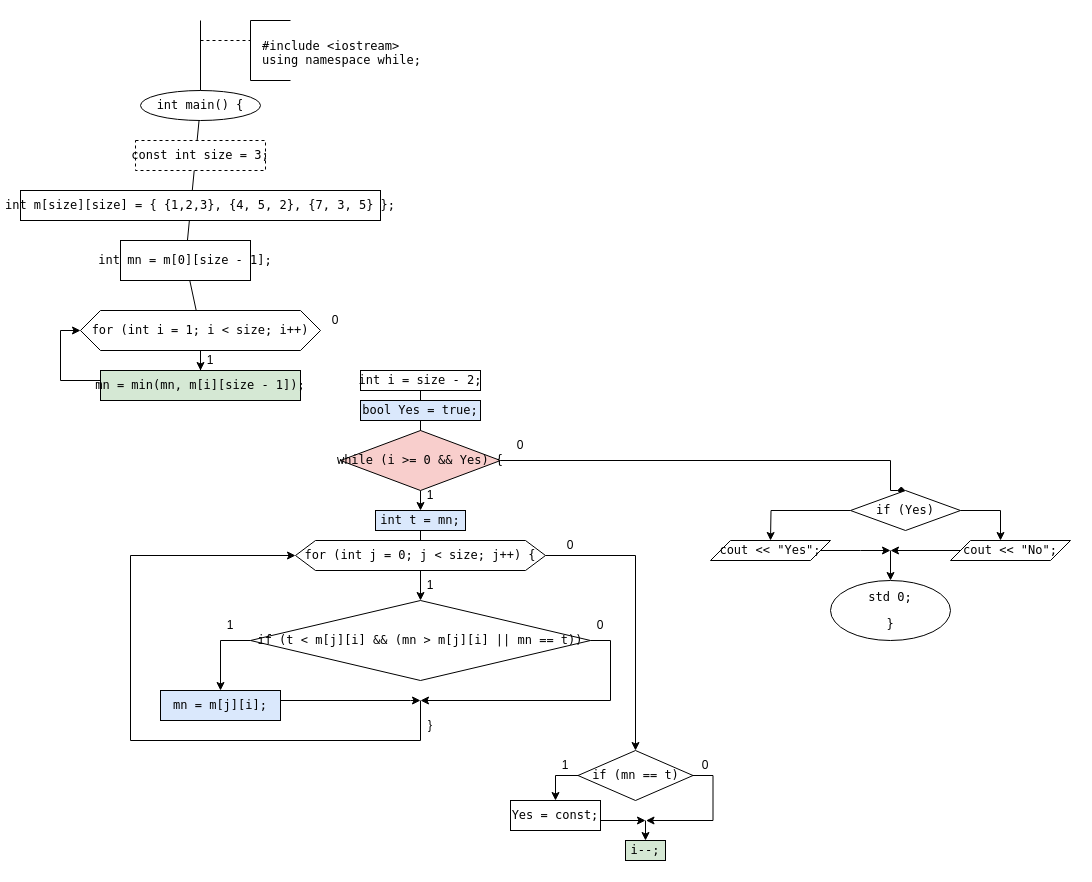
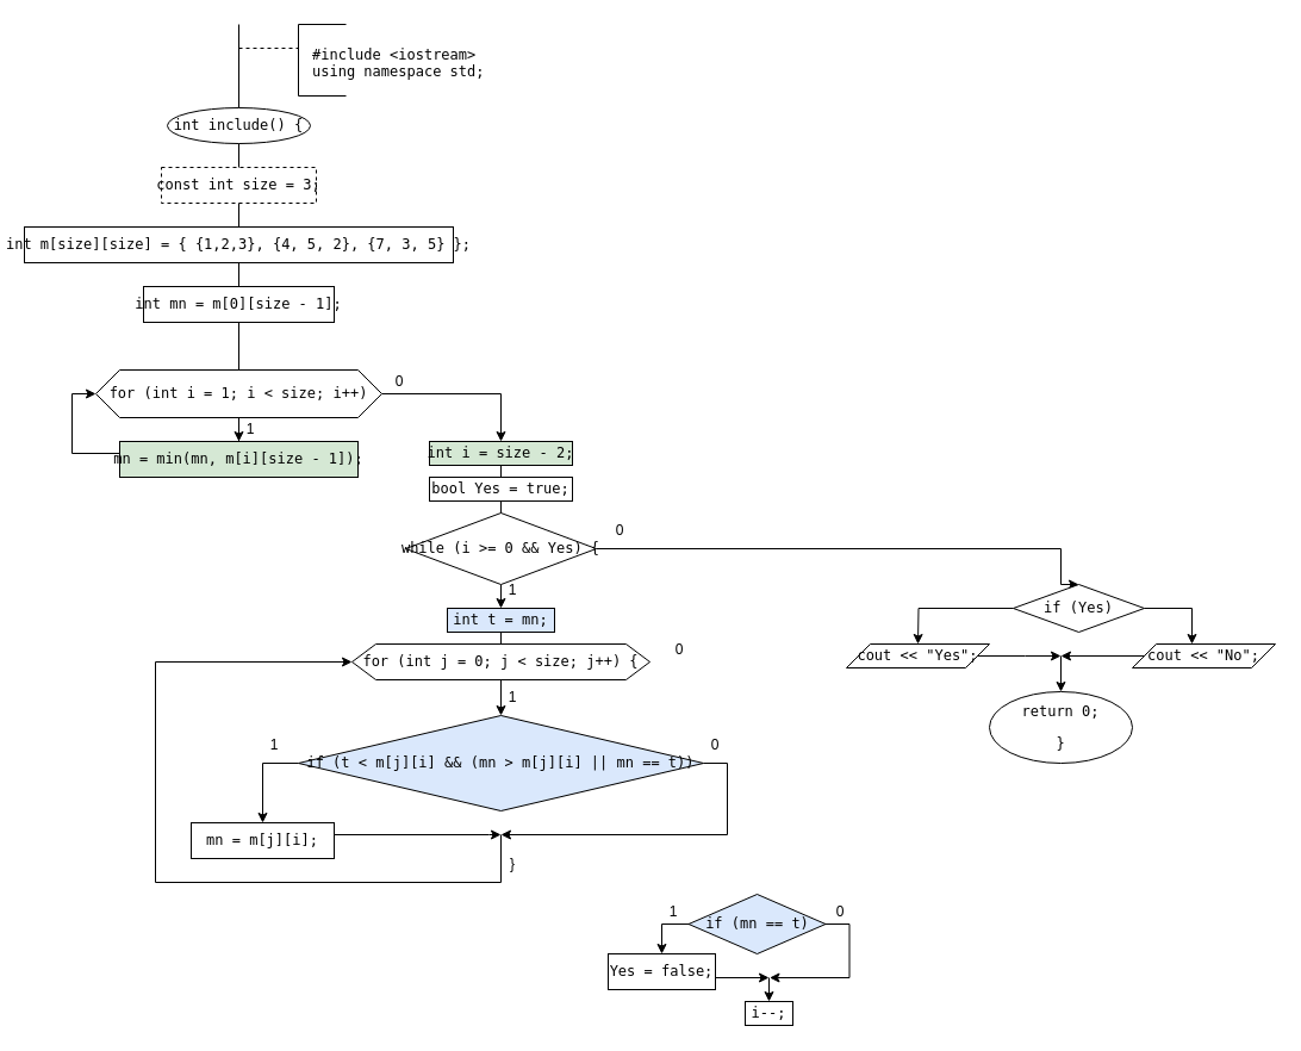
  <mxCell id="0" />
  <mxCell id="1" parent="0" />
  <mxCell id="2" value="" style="endArrow=none;html=1;rounded=0;" edge="1" parent="1"><mxGeometry width="50" height="50" relative="1" as="geometry"><mxPoint x="200" y="100" as="sourcePoint" /><mxPoint x="200" y="20" as="targetPoint" /></mxGeometry></mxCell>
  <mxCell id="3" value="" style="endArrow=none;html=1;rounded=0;" edge="1" parent="1"><mxGeometry width="50" height="50" relative="1" as="geometry"><mxPoint x="250" y="80" as="sourcePoint" /><mxPoint x="250" y="20" as="targetPoint" /></mxGeometry></mxCell>
  <mxCell id="4" value="" style="endArrow=none;html=1;rounded=0;" edge="1" parent="1"><mxGeometry width="50" height="50" relative="1" as="geometry"><mxPoint x="250" y="80" as="sourcePoint" /><mxPoint x="290" y="80" as="targetPoint" /></mxGeometry></mxCell>
  <mxCell id="5" value="" style="endArrow=none;html=1;rounded=0;" edge="1" parent="1"><mxGeometry width="50" height="50" relative="1" as="geometry"><mxPoint x="250" y="20" as="sourcePoint" /><mxPoint x="290" y="20" as="targetPoint" /></mxGeometry></mxCell>
  <mxCell id="6" value="" style="endArrow=none;dashed=1;html=1;rounded=0;" edge="1" parent="1"><mxGeometry width="50" height="50" relative="1" as="geometry"><mxPoint x="200" y="40" as="sourcePoint" /><mxPoint x="250" y="40" as="targetPoint" /></mxGeometry></mxCell>
- <mxCell id="7" value="&lt;pre style=&quot;color: rgb(0, 0, 0); font-style: normal; font-weight: 400; letter-spacing: normal; text-indent: 0px; text-transform: none; word-spacing: 0px; overflow-wrap: break-word;&quot;&gt;#include &amp;lt;iostream&amp;gt;&#10;using namespace while;&lt;/pre&gt;" style="text;whiteSpace=wrap;html=1;" vertex="1" parent="1"><mxGeometry x="260" y="20" width="160" height="70" as="geometry" /></mxCell>
- <mxCell id="8" value="&#10;&#10;&lt;pre style=&quot;color: rgb(0, 0, 0); font-style: normal; font-weight: 400; letter-spacing: normal; text-indent: 0px; text-transform: none; word-spacing: 0px; overflow-wrap: break-word;&quot;&gt;int main() {&lt;/pre&gt;&#10;&#10;" style="ellipse;whiteSpace=wrap;html=1;" vertex="1" parent="1"><mxGeometry x="140" y="90" width="120" height="30" as="geometry" /></mxCell>
+ <mxCell id="7" value="&lt;pre style=&quot;color: rgb(0, 0, 0); font-style: normal; font-weight: 400; letter-spacing: normal; text-indent: 0px; text-transform: none; word-spacing: 0px; overflow-wrap: break-word;&quot;&gt;#include &amp;lt;iostream&amp;gt;&#10;using namespace std;&lt;/pre&gt;" style="text;whiteSpace=wrap;html=1;" vertex="1" parent="1"><mxGeometry x="260" y="20" width="160" height="70" as="geometry" /></mxCell>
+ <mxCell id="8" value="&#10;&#10;&lt;pre style=&quot;color: rgb(0, 0, 0); font-style: normal; font-weight: 400; letter-spacing: normal; text-indent: 0px; text-transform: none; word-spacing: 0px; overflow-wrap: break-word;&quot;&gt;int include() {&lt;/pre&gt;&#10;&#10;" style="ellipse;whiteSpace=wrap;html=1;" vertex="1" parent="1"><mxGeometry x="140" y="90" width="120" height="30" as="geometry" /></mxCell>
  <mxCell id="9" value="" style="endArrow=none;html=1;rounded=0;startArrow=none;" edge="1" parent="1" source="15" target="8"><mxGeometry width="50" height="50" relative="1" as="geometry"><mxPoint x="200" y="360" as="sourcePoint" /><mxPoint x="250" y="190" as="targetPoint" /></mxGeometry></mxCell>
  <mxCell id="10" value="&lt;pre style=&quot;overflow-wrap: break-word&quot;&gt;const int size = 3;&lt;/pre&gt;" style="rounded=0;whiteSpace=wrap;html=1;dashed=1;" vertex="1" parent="1"><mxGeometry x="135" y="140" width="130" height="30" as="geometry" /></mxCell>
  <mxCell id="11" value="&lt;pre style=&quot;overflow-wrap: break-word&quot;&gt;int m[size][size] = { {1,2,3}, {4, 5, 2}, {7, 3, 5} };&lt;/pre&gt;" style="rounded=0;whiteSpace=wrap;html=1;" vertex="1" parent="1"><mxGeometry x="20" y="190" width="360" height="30" as="geometry" /></mxCell>
+ <mxCell id="12" style="edgeStyle=orthogonalEdgeStyle;rounded=0;orthogonalLoop=1;jettySize=auto;html=1;exitX=1;exitY=0.5;exitDx=0;exitDy=0;" edge="1" parent="1" source="14" target="21"><mxGeometry relative="1" as="geometry"><mxPoint x="520" y="360" as="targetPoint" /><Array as="points"><mxPoint x="420" y="330" /></Array></mxGeometry></mxCell>
  <mxCell id="13" value="" style="edgeStyle=orthogonalEdgeStyle;rounded=0;orthogonalLoop=1;jettySize=auto;html=1;" edge="1" parent="1" source="14" target="18"><mxGeometry relative="1" as="geometry" /></mxCell>
  <mxCell id="14" value="&lt;pre style=&quot;overflow-wrap: break-word&quot;&gt;for (int i = 1; i &amp;lt; size; i++)&lt;/pre&gt;" style="shape=hexagon;perimeter=hexagonPerimeter2;whiteSpace=wrap;html=1;fixedSize=1;" vertex="1" parent="1"><mxGeometry x="80" y="310" width="240" height="40" as="geometry" /></mxCell>
- <mxCell id="15" value="&lt;pre style=&quot;overflow-wrap: break-word&quot;&gt;int mn = m[0][size - 1];&lt;/pre&gt;" style="rounded=0;whiteSpace=wrap;html=1;" vertex="1" parent="1"><mxGeometry x="120" y="240" width="130" height="40" as="geometry" /></mxCell>
+ <mxCell id="15" value="&lt;pre style=&quot;overflow-wrap: break-word&quot;&gt;int mn = m[0][size - 1];&lt;/pre&gt;" style="rounded=0;whiteSpace=wrap;html=1;" vertex="1" parent="1"><mxGeometry x="120" y="240" width="160" height="30" as="geometry" /></mxCell>
  <mxCell id="16" value="" style="endArrow=none;html=1;rounded=0;startArrow=none;" edge="1" parent="1" source="14" target="15"><mxGeometry width="50" height="50" relative="1" as="geometry"><mxPoint x="200" y="310" as="sourcePoint" /><mxPoint x="200" y="120" as="targetPoint" /></mxGeometry></mxCell>
  <mxCell id="17" style="edgeStyle=orthogonalEdgeStyle;rounded=0;orthogonalLoop=1;jettySize=auto;html=1;entryX=0;entryY=0.5;entryDx=0;entryDy=0;" edge="1" parent="1" source="18" target="14"><mxGeometry relative="1" as="geometry"><mxPoint x="20" y="330" as="targetPoint" /><Array as="points"><mxPoint x="60" y="380" /><mxPoint x="60" y="330" /></Array></mxGeometry></mxCell>
  <mxCell id="18" value="&lt;pre style=&quot;overflow-wrap: break-word&quot;&gt;mn = min(mn, m[i][size - 1]);&lt;/pre&gt;" style="rounded=0;whiteSpace=wrap;html=1;fillColor=#d5e8d4;" vertex="1" parent="1"><mxGeometry x="100" y="370" width="200" height="30" as="geometry" /></mxCell>
  <mxCell id="19" value="1" style="text;html=1;strokeColor=none;fillColor=none;align=center;verticalAlign=middle;whiteSpace=wrap;rounded=0;" vertex="1" parent="1"><mxGeometry x="180" y="350" width="60" height="20" as="geometry" /></mxCell>
  <mxCell id="20" value="0" style="text;html=1;strokeColor=none;fillColor=none;align=center;verticalAlign=middle;whiteSpace=wrap;rounded=0;" vertex="1" parent="1"><mxGeometry x="320" y="310" width="30" height="20" as="geometry" /></mxCell>
- <mxCell id="21" value="&#10;&#10;&lt;pre style=&quot;color: rgb(0, 0, 0); font-style: normal; font-weight: 400; letter-spacing: normal; text-indent: 0px; text-transform: none; word-spacing: 0px; overflow-wrap: break-word;&quot;&gt;int i = size - 2;&lt;/pre&gt;&#10;&#10;" style="rounded=0;whiteSpace=wrap;html=1;" vertex="1" parent="1"><mxGeometry x="360" y="370" width="120" height="20" as="geometry" /></mxCell>
+ <mxCell id="21" value="&#10;&#10;&lt;pre style=&quot;color: rgb(0, 0, 0); font-style: normal; font-weight: 400; letter-spacing: normal; text-indent: 0px; text-transform: none; word-spacing: 0px; overflow-wrap: break-word;&quot;&gt;int i = size - 2;&lt;/pre&gt;&#10;&#10;" style="rounded=0;whiteSpace=wrap;html=1;fillColor=#d5e8d4;" vertex="1" parent="1"><mxGeometry x="360" y="370" width="120" height="20" as="geometry" /></mxCell>
  <mxCell id="22" value="" style="endArrow=none;html=1;rounded=0;" edge="1" parent="1" source="21"><mxGeometry width="50" height="50" relative="1" as="geometry"><mxPoint x="370" y="440" as="sourcePoint" /><mxPoint x="420" y="390" as="targetPoint" /><Array as="points"><mxPoint x="420" y="450" /></Array></mxGeometry></mxCell>
  <mxCell id="23" style="edgeStyle=orthogonalEdgeStyle;rounded=0;orthogonalLoop=1;jettySize=auto;html=1;exitX=0.5;exitY=1;exitDx=0;exitDy=0;" edge="1" parent="1" source="25"><mxGeometry relative="1" as="geometry"><mxPoint x="420" y="510" as="targetPoint" /></mxGeometry></mxCell>
- <mxCell id="24" style="edgeStyle=orthogonalEdgeStyle;rounded=0;orthogonalLoop=1;jettySize=auto;html=1;entryX=0.5;entryY=0;entryDx=0;entryDy=0;endArrow=diamond;" edge="1" parent="1" source="25" target="58"><mxGeometry relative="1" as="geometry"><mxPoint x="750" y="490" as="targetPoint" /><Array as="points"><mxPoint x="890" y="460" /></Array></mxGeometry></mxCell>
- <mxCell id="25" value="&lt;pre style=&quot;overflow-wrap: break-word&quot;&gt;while (i &amp;gt;= 0 &amp;amp;&amp;amp; Yes) {&lt;/pre&gt;" style="rhombus;whiteSpace=wrap;html=1;fillColor=#f8cecc;" vertex="1" parent="1"><mxGeometry x="340" y="430" width="160" height="60" as="geometry" /></mxCell>
- <mxCell id="26" value="&lt;pre style=&quot;overflow-wrap: break-word&quot;&gt;bool Yes = true;&lt;/pre&gt;" style="rounded=0;whiteSpace=wrap;html=1;fillColor=#dae8fc;" vertex="1" parent="1"><mxGeometry x="360" y="400" width="120" height="20" as="geometry" /></mxCell>
+ <mxCell id="24" style="edgeStyle=orthogonalEdgeStyle;rounded=0;orthogonalLoop=1;jettySize=auto;html=1;entryX=0.5;entryY=0;entryDx=0;entryDy=0;" edge="1" parent="1" source="25" target="58"><mxGeometry relative="1" as="geometry"><mxPoint x="750" y="490" as="targetPoint" /><Array as="points"><mxPoint x="890" y="460" /></Array></mxGeometry></mxCell>
+ <mxCell id="25" value="&lt;pre style=&quot;overflow-wrap: break-word&quot;&gt;while (i &amp;gt;= 0 &amp;amp;&amp;amp; Yes) {&lt;/pre&gt;" style="rhombus;whiteSpace=wrap;html=1;" vertex="1" parent="1"><mxGeometry x="340" y="430" width="160" height="60" as="geometry" /></mxCell>
+ <mxCell id="26" value="&lt;pre style=&quot;overflow-wrap: break-word&quot;&gt;bool Yes = true;&lt;/pre&gt;" style="rounded=0;whiteSpace=wrap;html=1;" vertex="1" parent="1"><mxGeometry x="360" y="400" width="120" height="20" as="geometry" /></mxCell>
  <mxCell id="27" value="1" style="text;html=1;strokeColor=none;fillColor=none;align=center;verticalAlign=middle;whiteSpace=wrap;rounded=0;" vertex="1" parent="1"><mxGeometry x="400" y="480" width="60" height="30" as="geometry" /></mxCell>
  <mxCell id="28" value="0" style="text;html=1;strokeColor=none;fillColor=none;align=center;verticalAlign=middle;whiteSpace=wrap;rounded=0;" vertex="1" parent="1"><mxGeometry x="490" y="430" width="60" height="30" as="geometry" /></mxCell>
  <mxCell id="29" value="&lt;pre style=&quot;overflow-wrap: break-word&quot;&gt;int t = mn;&lt;/pre&gt;" style="rounded=0;whiteSpace=wrap;html=1;fillColor=#dae8fc;" vertex="1" parent="1"><mxGeometry x="375" y="510" width="90" height="20" as="geometry" /></mxCell>
  <mxCell id="30" value="" style="endArrow=none;html=1;rounded=0;exitX=0.5;exitY=1;exitDx=0;exitDy=0;" edge="1" parent="1" source="29"><mxGeometry width="50" height="50" relative="1" as="geometry"><mxPoint x="490" y="640" as="sourcePoint" /><mxPoint x="420" y="550" as="targetPoint" /><Array as="points"><mxPoint x="420" y="560" /><mxPoint x="420" y="550" /></Array></mxGeometry></mxCell>
  <mxCell id="31" style="edgeStyle=orthogonalEdgeStyle;rounded=0;orthogonalLoop=1;jettySize=auto;html=1;exitX=0.5;exitY=1;exitDx=0;exitDy=0;" edge="1" parent="1" source="33"><mxGeometry relative="1" as="geometry"><mxPoint x="420" y="600" as="targetPoint" /></mxGeometry></mxCell>
- <mxCell id="32" style="edgeStyle=orthogonalEdgeStyle;rounded=0;orthogonalLoop=1;jettySize=auto;html=1;exitX=1;exitY=0.5;exitDx=0;exitDy=0;entryX=0.5;entryY=0;entryDx=0;entryDy=0;" edge="1" parent="1" source="33" target="45"><mxGeometry relative="1" as="geometry"><mxPoint x="640" y="750" as="targetPoint" /></mxGeometry></mxCell>
  <mxCell id="33" value="&lt;pre style=&quot;overflow-wrap: break-word&quot;&gt;for (int j = 0; j &amp;lt; size; j++) {&lt;/pre&gt;" style="shape=hexagon;perimeter=hexagonPerimeter2;whiteSpace=wrap;html=1;fixedSize=1;" vertex="1" parent="1"><mxGeometry x="295" y="540" width="250" height="30" as="geometry" /></mxCell>
  <mxCell id="34" value="1" style="text;html=1;strokeColor=none;fillColor=none;align=center;verticalAlign=middle;whiteSpace=wrap;rounded=0;" vertex="1" parent="1"><mxGeometry x="400" y="570" width="60" height="30" as="geometry" /></mxCell>
  <mxCell id="35" value="0" style="text;html=1;strokeColor=none;fillColor=none;align=center;verticalAlign=middle;whiteSpace=wrap;rounded=0;" vertex="1" parent="1"><mxGeometry x="540" y="530" width="60" height="30" as="geometry" /></mxCell>
  <mxCell id="36" style="edgeStyle=orthogonalEdgeStyle;rounded=0;orthogonalLoop=1;jettySize=auto;html=1;exitX=0;exitY=0.5;exitDx=0;exitDy=0;" edge="1" parent="1" source="38"><mxGeometry relative="1" as="geometry"><mxPoint x="220" y="690" as="targetPoint" /><Array as="points"><mxPoint x="220" y="640" /><mxPoint x="220" y="690" /></Array></mxGeometry></mxCell>
  <mxCell id="37" style="edgeStyle=orthogonalEdgeStyle;rounded=0;orthogonalLoop=1;jettySize=auto;html=1;exitX=1;exitY=0.5;exitDx=0;exitDy=0;" edge="1" parent="1" source="38"><mxGeometry relative="1" as="geometry"><mxPoint x="420" y="700" as="targetPoint" /><Array as="points"><mxPoint x="610" y="640" /><mxPoint x="610" y="700" /></Array></mxGeometry></mxCell>
- <mxCell id="38" value="&lt;pre style=&quot;overflow-wrap: break-word&quot;&gt;if (t &amp;lt; m[j][i] &amp;amp;&amp;amp; (mn &amp;gt; m[j][i] || mn == t))&lt;/pre&gt;" style="rhombus;whiteSpace=wrap;html=1;" vertex="1" parent="1"><mxGeometry x="250" y="600" width="340" height="80" as="geometry" /></mxCell>
+ <mxCell id="38" value="&lt;pre style=&quot;overflow-wrap: break-word&quot;&gt;if (t &amp;lt; m[j][i] &amp;amp;&amp;amp; (mn &amp;gt; m[j][i] || mn == t))&lt;/pre&gt;" style="rhombus;whiteSpace=wrap;html=1;fillColor=#dae8fc;" vertex="1" parent="1"><mxGeometry x="250" y="600" width="340" height="80" as="geometry" /></mxCell>
  <mxCell id="39" value="1" style="text;html=1;strokeColor=none;fillColor=none;align=center;verticalAlign=middle;whiteSpace=wrap;rounded=0;" vertex="1" parent="1"><mxGeometry x="200" y="610" width="60" height="30" as="geometry" /></mxCell>
  <mxCell id="40" value="0" style="text;html=1;strokeColor=none;fillColor=none;align=center;verticalAlign=middle;whiteSpace=wrap;rounded=0;" vertex="1" parent="1"><mxGeometry x="570" y="610" width="60" height="30" as="geometry" /></mxCell>
  <mxCell id="41" style="edgeStyle=orthogonalEdgeStyle;rounded=0;orthogonalLoop=1;jettySize=auto;html=1;exitX=1;exitY=0.5;exitDx=0;exitDy=0;" edge="1" parent="1" source="42"><mxGeometry relative="1" as="geometry"><mxPoint x="420" y="700" as="targetPoint" /><Array as="points"><mxPoint x="280" y="700" /><mxPoint x="410" y="700" /></Array></mxGeometry></mxCell>
- <mxCell id="42" value="&lt;pre style=&quot;overflow-wrap: break-word&quot;&gt;mn = m[j][i];&lt;/pre&gt;" style="rounded=0;whiteSpace=wrap;html=1;fillColor=#dae8fc;" vertex="1" parent="1"><mxGeometry x="160" y="690" width="120" height="30" as="geometry" /></mxCell>
+ <mxCell id="42" value="&lt;pre style=&quot;overflow-wrap: break-word&quot;&gt;mn = m[j][i];&lt;/pre&gt;" style="rounded=0;whiteSpace=wrap;html=1;" vertex="1" parent="1"><mxGeometry x="160" y="690" width="120" height="30" as="geometry" /></mxCell>
  <mxCell id="43" style="edgeStyle=orthogonalEdgeStyle;rounded=0;orthogonalLoop=1;jettySize=auto;html=1;exitX=1;exitY=0.5;exitDx=0;exitDy=0;" edge="1" parent="1" source="45"><mxGeometry relative="1" as="geometry"><mxPoint x="645" y="820" as="targetPoint" /></mxGeometry></mxCell>
  <mxCell id="44" style="edgeStyle=orthogonalEdgeStyle;rounded=0;orthogonalLoop=1;jettySize=auto;html=1;exitX=0;exitY=0.5;exitDx=0;exitDy=0;" edge="1" parent="1" source="45"><mxGeometry relative="1" as="geometry"><mxPoint x="555" y="800" as="targetPoint" /></mxGeometry></mxCell>
- <mxCell id="45" value="&lt;pre style=&quot;overflow-wrap: break-word&quot;&gt;if (mn == t)&lt;/pre&gt;" style="rhombus;whiteSpace=wrap;html=1;" vertex="1" parent="1"><mxGeometry x="577.5" y="750" width="115" height="50" as="geometry" /></mxCell>
+ <mxCell id="45" value="&lt;pre style=&quot;overflow-wrap: break-word&quot;&gt;if (mn == t)&lt;/pre&gt;" style="rhombus;whiteSpace=wrap;html=1;fillColor=#dae8fc;" vertex="1" parent="1"><mxGeometry x="577.5" y="750" width="115" height="50" as="geometry" /></mxCell>
  <mxCell id="46" value="1" style="text;html=1;strokeColor=none;fillColor=none;align=center;verticalAlign=middle;whiteSpace=wrap;rounded=0;" vertex="1" parent="1"><mxGeometry x="535" y="750" width="60" height="30" as="geometry" /></mxCell>
  <mxCell id="47" value="0" style="text;html=1;strokeColor=none;fillColor=none;align=center;verticalAlign=middle;whiteSpace=wrap;rounded=0;" vertex="1" parent="1"><mxGeometry x="675" y="750" width="60" height="30" as="geometry" /></mxCell>
  <mxCell id="48" style="edgeStyle=orthogonalEdgeStyle;rounded=0;orthogonalLoop=1;jettySize=auto;html=1;exitX=1;exitY=0.5;exitDx=0;exitDy=0;" edge="1" parent="1" source="49"><mxGeometry relative="1" as="geometry"><mxPoint x="645" y="820" as="targetPoint" /><Array as="points"><mxPoint x="600" y="820" /></Array></mxGeometry></mxCell>
- <mxCell id="49" value="&lt;pre style=&quot;overflow-wrap: break-word&quot;&gt;Yes = const;&lt;/pre&gt;" style="rounded=0;whiteSpace=wrap;html=1;" vertex="1" parent="1"><mxGeometry x="510" y="800" width="90" height="30" as="geometry" /></mxCell>
+ <mxCell id="49" value="&lt;pre style=&quot;overflow-wrap: break-word&quot;&gt;Yes = false;&lt;/pre&gt;" style="rounded=0;whiteSpace=wrap;html=1;" vertex="1" parent="1"><mxGeometry x="510" y="800" width="90" height="30" as="geometry" /></mxCell>
  <mxCell id="50" value="" style="endArrow=none;html=1;rounded=0;" edge="1" parent="1"><mxGeometry width="50" height="50" relative="1" as="geometry"><mxPoint x="420" y="740" as="sourcePoint" /><mxPoint x="420" y="700" as="targetPoint" /></mxGeometry></mxCell>
  <mxCell id="51" value="" style="endArrow=none;html=1;rounded=0;" edge="1" parent="1"><mxGeometry width="50" height="50" relative="1" as="geometry"><mxPoint x="130" y="740" as="sourcePoint" /><mxPoint x="420" y="740" as="targetPoint" /></mxGeometry></mxCell>
  <mxCell id="52" value="" style="endArrow=classic;html=1;rounded=0;entryX=0;entryY=0.5;entryDx=0;entryDy=0;" edge="1" parent="1" target="33"><mxGeometry width="50" height="50" relative="1" as="geometry"><mxPoint x="130" y="555" as="sourcePoint" /><mxPoint x="180" y="500" as="targetPoint" /></mxGeometry></mxCell>
  <mxCell id="53" value="" style="endArrow=none;html=1;rounded=0;" edge="1" parent="1"><mxGeometry width="50" height="50" relative="1" as="geometry"><mxPoint x="130" y="740" as="sourcePoint" /><mxPoint x="130" y="555" as="targetPoint" /></mxGeometry></mxCell>
  <mxCell id="54" value="" style="endArrow=classic;html=1;rounded=0;" edge="1" parent="1"><mxGeometry width="50" height="50" relative="1" as="geometry"><mxPoint x="645" y="820" as="sourcePoint" /><mxPoint x="645" y="840" as="targetPoint" /></mxGeometry></mxCell>
- <mxCell id="55" value="&lt;pre style=&quot;overflow-wrap: break-word&quot;&gt;i--;&lt;/pre&gt;" style="rounded=0;whiteSpace=wrap;html=1;fillColor=#d5e8d4;" vertex="1" parent="1"><mxGeometry x="625" y="840" width="40" height="20" as="geometry" /></mxCell>
+ <mxCell id="55" value="&lt;pre style=&quot;overflow-wrap: break-word&quot;&gt;i--;&lt;/pre&gt;" style="rounded=0;whiteSpace=wrap;html=1;" vertex="1" parent="1"><mxGeometry x="625" y="840" width="40" height="20" as="geometry" /></mxCell>
  <mxCell id="56" style="edgeStyle=orthogonalEdgeStyle;rounded=0;orthogonalLoop=1;jettySize=auto;html=1;exitX=0;exitY=0.5;exitDx=0;exitDy=0;" edge="1" parent="1" source="58"><mxGeometry relative="1" as="geometry"><mxPoint x="770" y="540" as="targetPoint" /><mxPoint x="790" y="510" as="sourcePoint" /></mxGeometry></mxCell>
  <mxCell id="57" style="edgeStyle=orthogonalEdgeStyle;rounded=0;orthogonalLoop=1;jettySize=auto;html=1;" edge="1" parent="1" source="58" target="62"><mxGeometry relative="1" as="geometry"><mxPoint x="955" y="540" as="targetPoint" /><Array as="points"><mxPoint x="1000" y="510" /></Array></mxGeometry></mxCell>
  <mxCell id="58" value="&lt;pre style=&quot;overflow-wrap: break-word&quot;&gt;if (Yes)&lt;/pre&gt;" style="rhombus;whiteSpace=wrap;html=1;" vertex="1" parent="1"><mxGeometry x="850" y="490" width="110" height="40" as="geometry" /></mxCell>
  <mxCell id="59" style="edgeStyle=orthogonalEdgeStyle;rounded=0;orthogonalLoop=1;jettySize=auto;html=1;" edge="1" parent="1" source="60"><mxGeometry relative="1" as="geometry"><mxPoint x="890" y="550" as="targetPoint" /></mxGeometry></mxCell>
  <mxCell id="60" value="&lt;pre style=&quot;overflow-wrap: break-word&quot;&gt;cout &amp;lt;&amp;lt; &quot;Yes&quot;;&lt;/pre&gt;" style="shape=parallelogram;perimeter=parallelogramPerimeter;whiteSpace=wrap;html=1;fixedSize=1;" vertex="1" parent="1"><mxGeometry x="710" y="540" width="120" height="20" as="geometry" /></mxCell>
  <mxCell id="61" style="edgeStyle=orthogonalEdgeStyle;rounded=0;orthogonalLoop=1;jettySize=auto;html=1;exitX=0;exitY=0.5;exitDx=0;exitDy=0;" edge="1" parent="1" source="62"><mxGeometry relative="1" as="geometry"><mxPoint x="890" y="550" as="targetPoint" /></mxGeometry></mxCell>
  <mxCell id="62" value="&lt;pre style=&quot;overflow-wrap: break-word&quot;&gt;&lt;pre style=&quot;overflow-wrap: break-word&quot;&gt;cout &amp;lt;&amp;lt; &quot;No&quot;;&lt;/pre&gt;&lt;/pre&gt;" style="shape=parallelogram;perimeter=parallelogramPerimeter;whiteSpace=wrap;html=1;fixedSize=1;" vertex="1" parent="1"><mxGeometry x="950" y="540" width="120" height="20" as="geometry" /></mxCell>
  <mxCell id="63" value="" style="endArrow=classic;html=1;rounded=0;" edge="1" parent="1"><mxGeometry width="50" height="50" relative="1" as="geometry"><mxPoint x="890" y="550" as="sourcePoint" /><mxPoint x="890" y="580" as="targetPoint" /></mxGeometry></mxCell>
- <mxCell id="64" value="&lt;pre style=&quot;overflow-wrap: break-word&quot;&gt;std 0;&lt;/pre&gt;&lt;pre style=&quot;overflow-wrap: break-word&quot;&gt;&lt;pre style=&quot;overflow-wrap: break-word&quot;&gt;}&lt;/pre&gt;&lt;/pre&gt;" style="ellipse;whiteSpace=wrap;html=1;" vertex="1" parent="1"><mxGeometry x="830" y="580" width="120" height="60" as="geometry" /></mxCell>
+ <mxCell id="64" value="&lt;pre style=&quot;overflow-wrap: break-word&quot;&gt;return 0;&lt;/pre&gt;&lt;pre style=&quot;overflow-wrap: break-word&quot;&gt;&lt;pre style=&quot;overflow-wrap: break-word&quot;&gt;}&lt;/pre&gt;&lt;/pre&gt;" style="ellipse;whiteSpace=wrap;html=1;" vertex="1" parent="1"><mxGeometry x="830" y="580" width="120" height="60" as="geometry" /></mxCell>
  <mxCell id="65" value="}" style="text;html=1;strokeColor=none;fillColor=none;align=center;verticalAlign=middle;whiteSpace=wrap;rounded=0;" vertex="1" parent="1"><mxGeometry x="400" y="710" width="60" height="30" as="geometry" /></mxCell>
